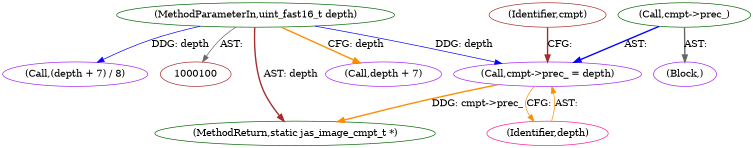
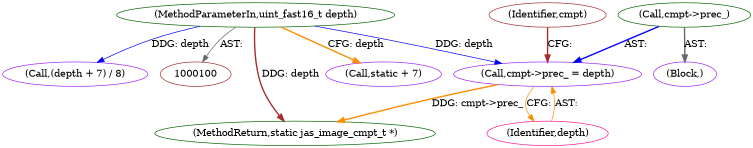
  digraph {
    node [color=purple]
    edge [color=darkorange style=bold]
    n1 [label="(Call,cmpt->prec_ = depth)"]
    n2 [color=darkgreen label="(MethodReturn,static jas_image_cmpt_t *)"]
    n3 [color=deeppink label="(Identifier,depth)"]
    n4 [label="(Block,)"]
    n5 [color=darkgreen label="(MethodParameterIn,uint_fast16_t depth)"]
-   n6 [label="(Call,depth + 7)"]
+   n6 [label="(Call,static + 7)"]
    n7 [label="(Call,(depth + 7) / 8)"]
    n8 [color=brown label=1000100]
    n9 [color=brown label="(Identifier,cmpt)"]
    n10 [color=darkgreen label="(Call,cmpt->prec_)"]
    n1 -> n2 [label="DDG: cmpt->prec_"]
    n1 -> n3 [label="CFG: " style=solid]
    n3 -> n1 [label="AST: " style=solid]
    n5 -> n1 [color=blue label="DDG: depth" style=solid]
-   n5 -> n2 [color=brown label="AST: depth"]
+   n5 -> n2 [color=brown label="DDG: depth"]
    n5 -> n6 [label="CFG: depth"]
    n5 -> n7 [color=blue label="DDG: depth" style=solid]
    n5 -> n8 [color=gray40 label="AST: " style=solid]
    n9 -> n1 [color=brown label="CFG: "]
    n10 -> n1 [color=blue label="AST: "]
    n10 -> n4 [color=gray40 label="AST: "]
  }
